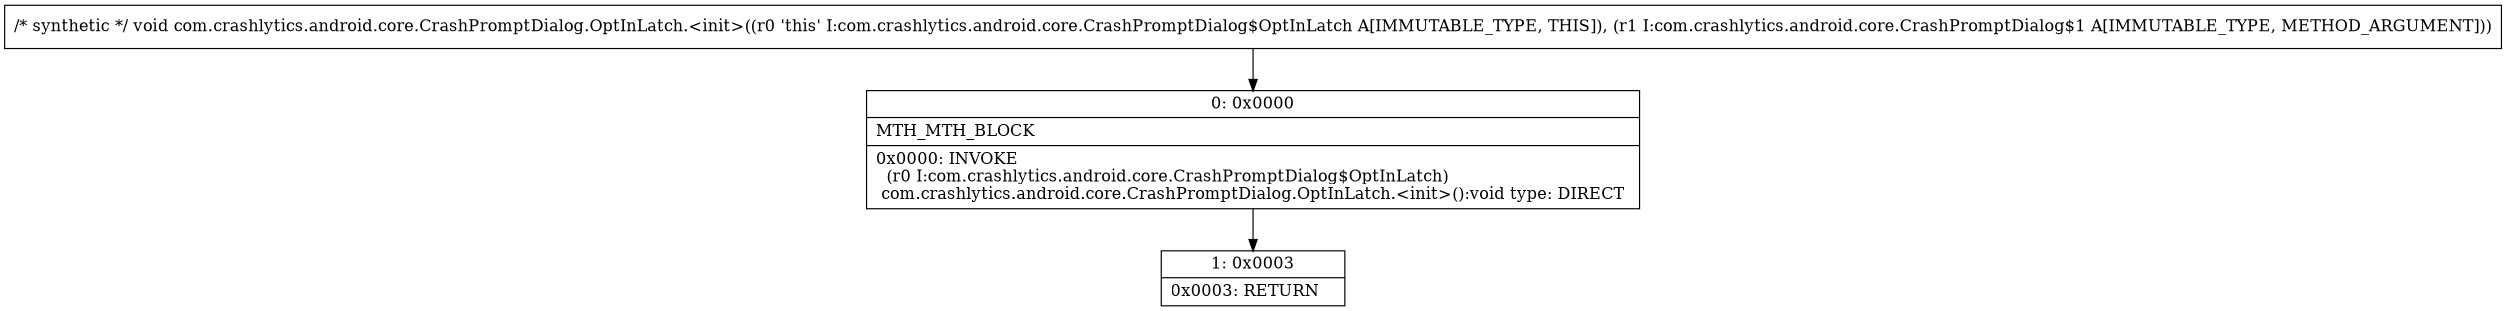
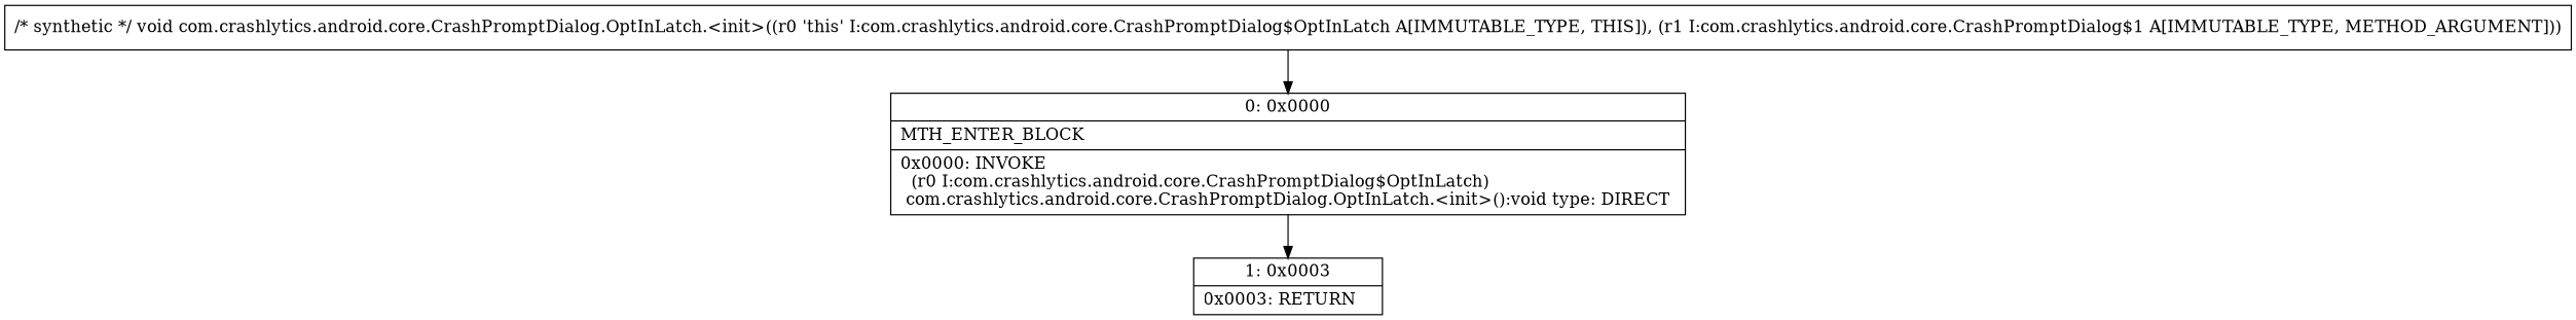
  digraph {
    node [shape=record]
-   n1 [label="{0\:\ 0x0000|MTH_MTH_BLOCK\l|0x0000: INVOKE  \l  (r0 I:com.crashlytics.android.core.CrashPromptDialog$OptInLatch)\l com.crashlytics.android.core.CrashPromptDialog.OptInLatch.\<init\>():void type: DIRECT \l}"]
+   n1 [label="{0\:\ 0x0000|MTH_ENTER_BLOCK\l|0x0000: INVOKE  \l  (r0 I:com.crashlytics.android.core.CrashPromptDialog$OptInLatch)\l com.crashlytics.android.core.CrashPromptDialog.OptInLatch.\<init\>():void type: DIRECT \l}"]
    n2 [label="{1\:\ 0x0003|0x0003: RETURN   \l}"]
    n3 [label="{\/* synthetic *\/ void com.crashlytics.android.core.CrashPromptDialog.OptInLatch.\<init\>((r0 'this' I:com.crashlytics.android.core.CrashPromptDialog$OptInLatch A[IMMUTABLE_TYPE, THIS]), (r1 I:com.crashlytics.android.core.CrashPromptDialog$1 A[IMMUTABLE_TYPE, METHOD_ARGUMENT])) }"]
    n1 -> n2
    n3 -> n1
  }
